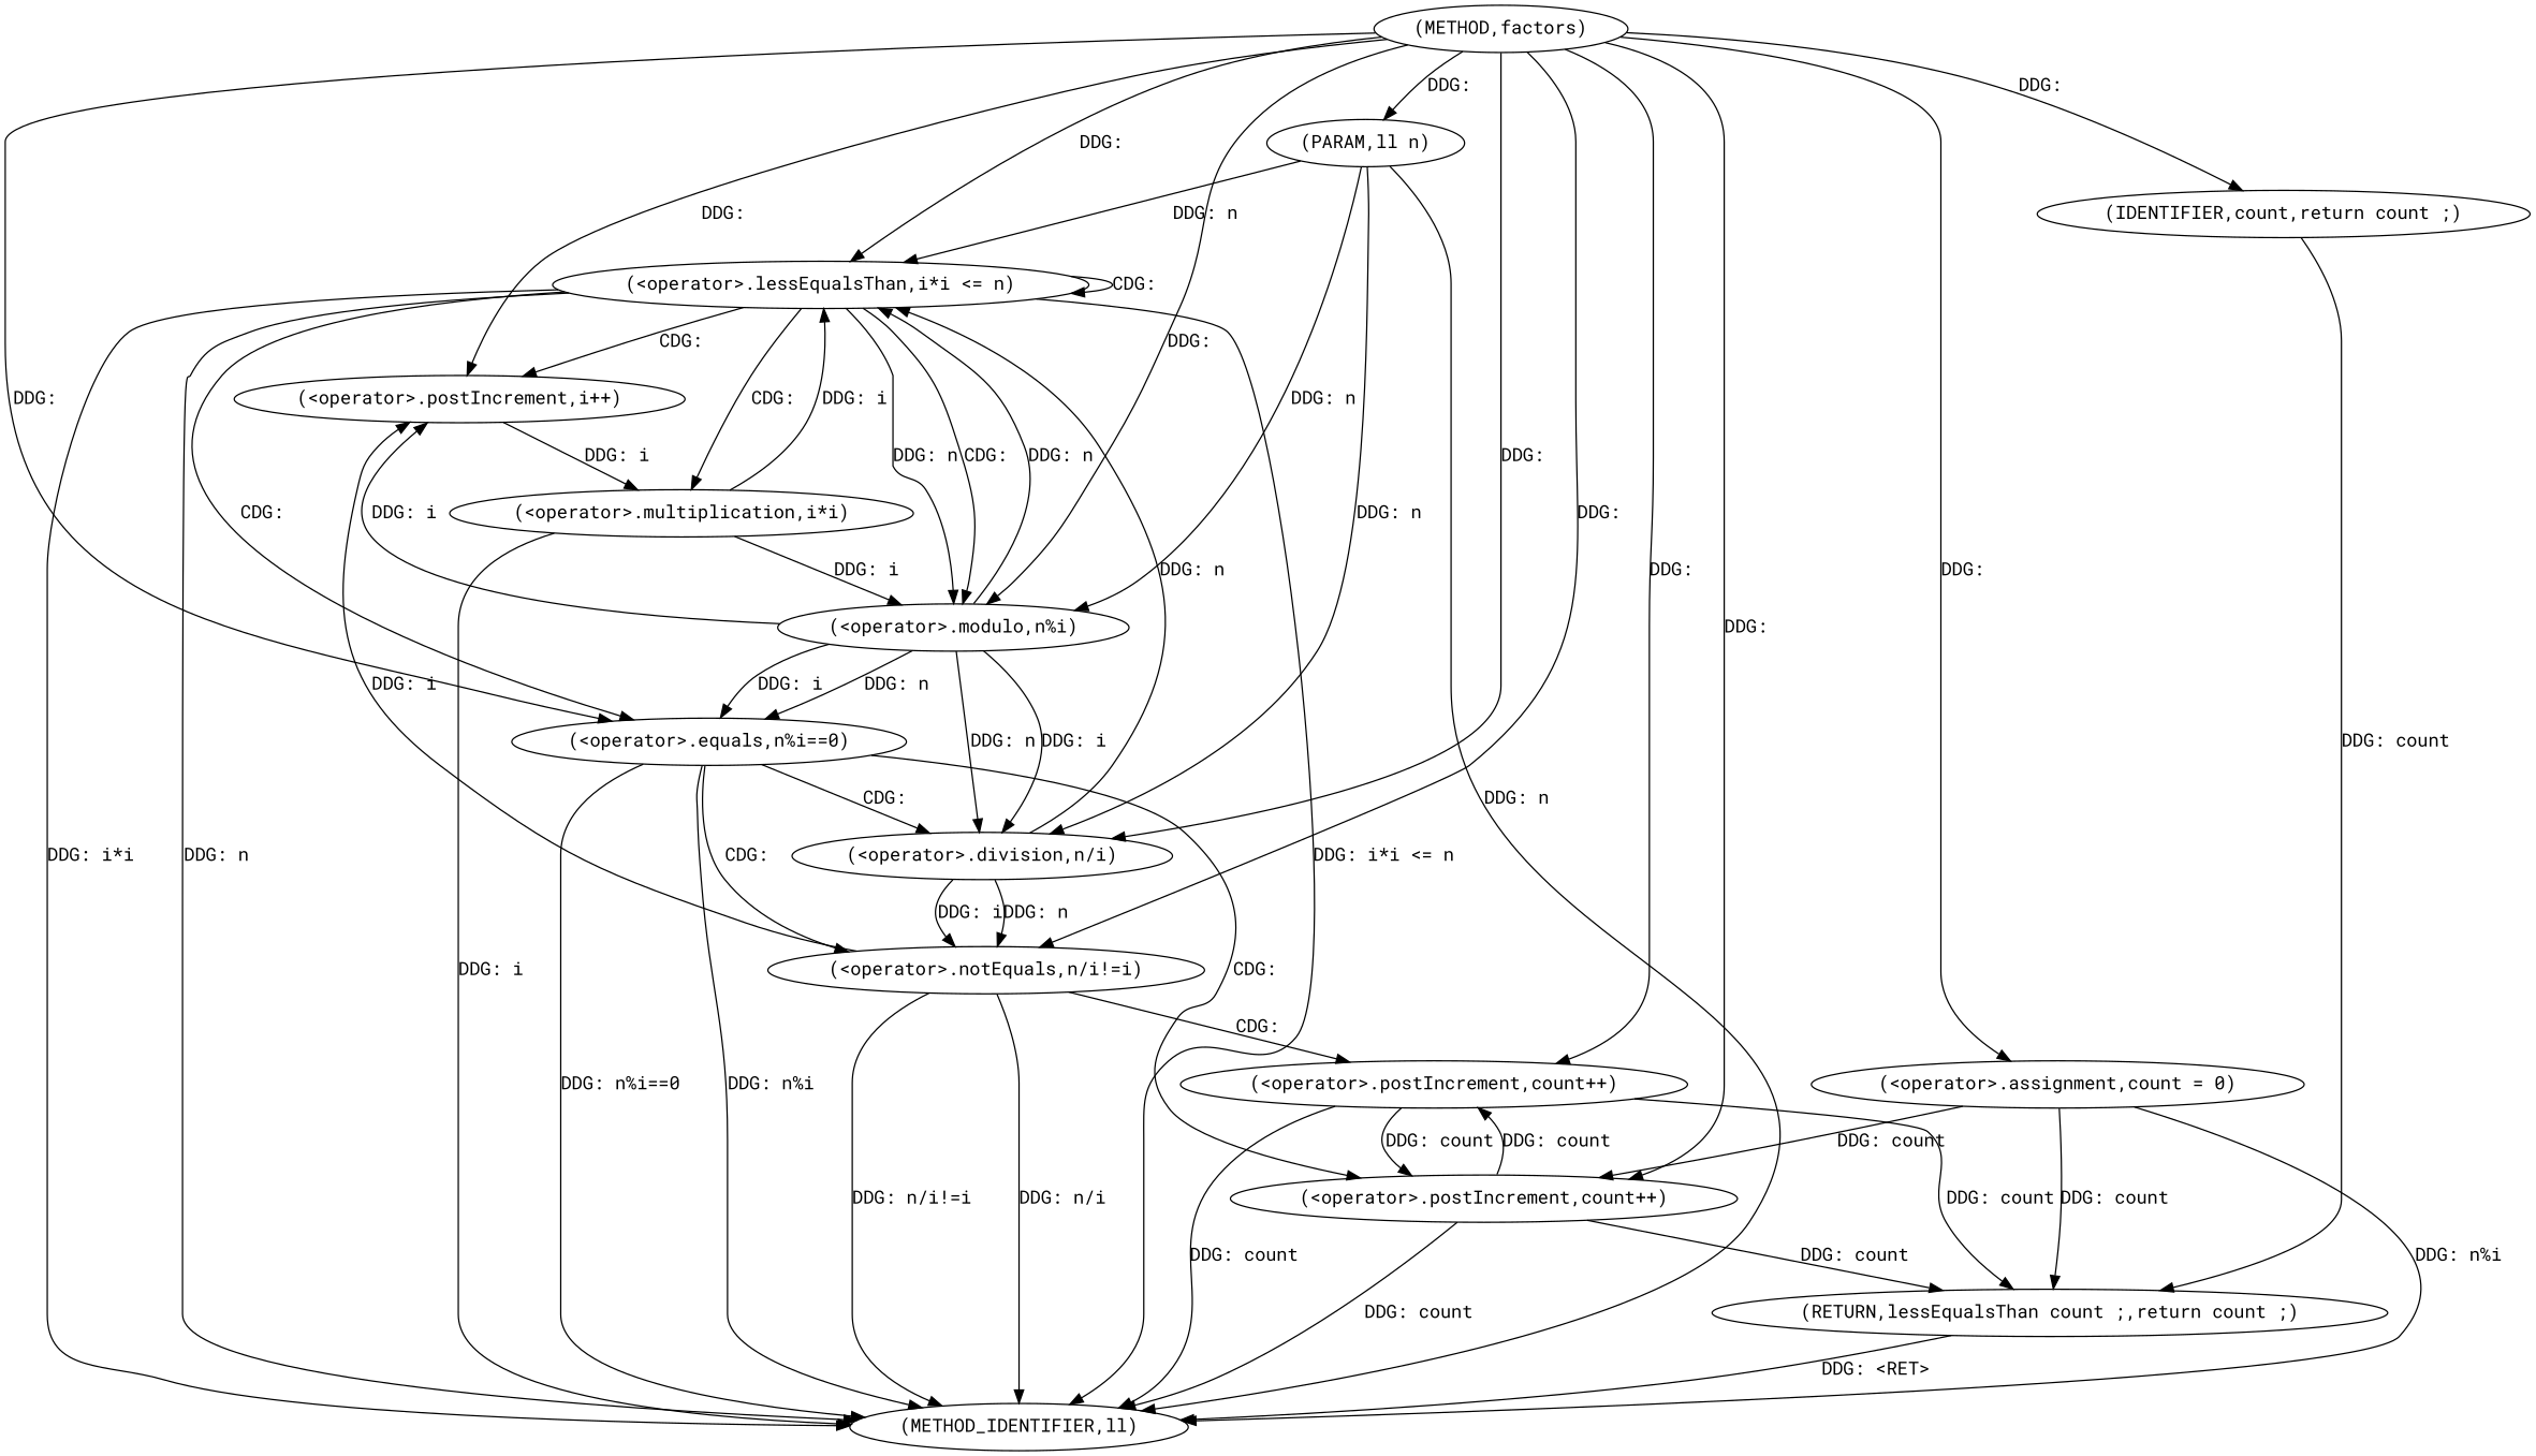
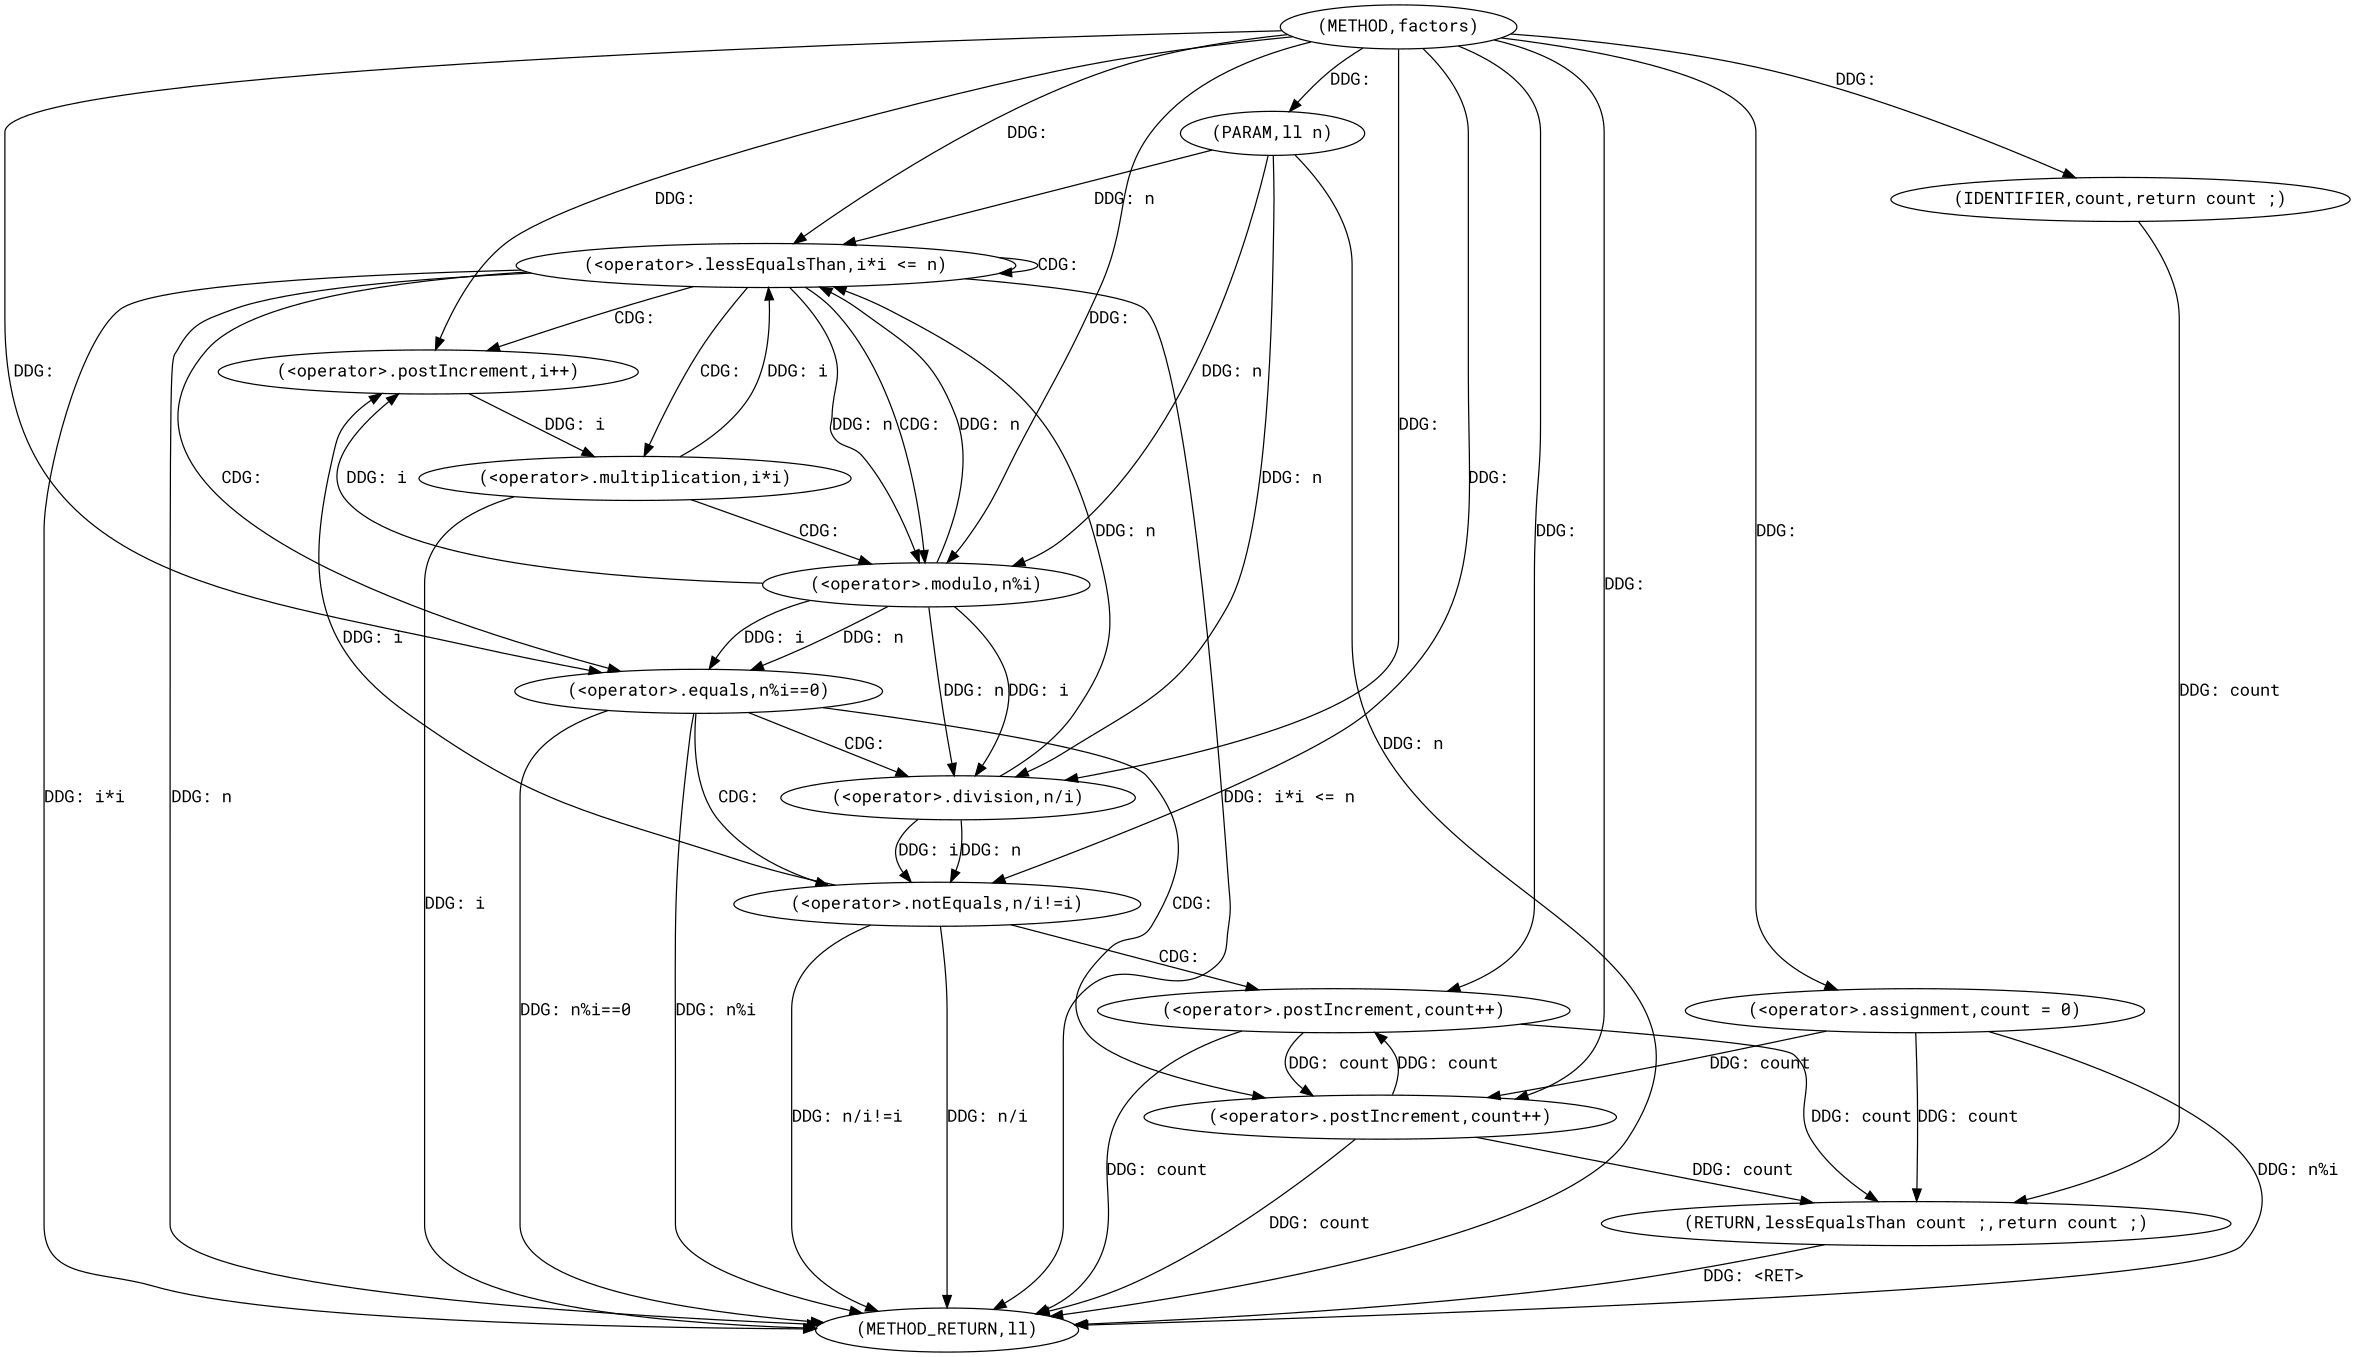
  digraph {
    fontname="Roboto Mono"
    node [fontname="Roboto Mono"]
    edge [fontname="Roboto Mono"]
    n1 [label="(METHOD,factors)"]
    n2 [label="(PARAM,ll n)"]
    n3 [label="(<operator>.assignment,count = 0)"]
    n4 [label="(<operator>.lessEqualsThan,i*i <= n)"]
    n5 [label="(<operator>.postIncrement,i++)"]
    n6 [label="(IDENTIFIER,count,return count ;)"]
    n7 [label="(<operator>.equals,n%i==0)"]
    n8 [label="(<operator>.postIncrement,count++)"]
    n9 [label="(<operator>.modulo,n%i)"]
    n10 [label="(<operator>.notEquals,n/i!=i)"]
    n11 [label="(<operator>.postIncrement,count++)"]
    n12 [label="(<operator>.division,n/i)"]
-   n13 [label="(METHOD_IDENTIFIER,ll)"]
+   n13 [label="(METHOD_RETURN,ll)"]
    n14 [label="(RETURN,lessEqualsThan count ;,return count ;)"]
    n15 [label="(<operator>.multiplication,i*i)"]
    n1 -> n2 [label="DDG: "]
    n1 -> n3 [label="DDG: "]
    n1 -> n4 [label="DDG: "]
    n1 -> n5 [label="DDG: "]
    n1 -> n6 [label="DDG: "]
    n1 -> n7 [label="DDG: "]
    n1 -> n8 [label="DDG: "]
    n1 -> n9 [label="DDG: "]
    n1 -> n10 [label="DDG: "]
    n1 -> n11 [label="DDG: "]
    n1 -> n12 [label="DDG: "]
    n2 -> n4 [label="DDG: n"]
    n2 -> n9 [label="DDG: n"]
    n2 -> n12 [label="DDG: n"]
    n2 -> n13 [label="DDG: n"]
    n3 -> n8 [label="DDG: count"]
    n3 -> n13 [label="DDG: n%i"]
    n3 -> n14 [label="DDG: count"]
    n4 -> n4 [label="CDG: "]
    n4 -> n5 [label="CDG: "]
    n4 -> n7 [label="CDG: "]
    n4 -> n9 [label="DDG: n"]
    n4 -> n9 [label="CDG: "]
    n4 -> n13 [label="DDG: i*i"]
    n4 -> n13 [label="DDG: n"]
    n4 -> n13 [label="DDG: i*i <= n"]
    n4 -> n15 [label="CDG: "]
    n5 -> n15 [label="DDG: i"]
    n6 -> n14 [label="DDG: count"]
    n7 -> n8 [label="CDG: "]
    n7 -> n10 [label="CDG: "]
    n7 -> n12 [label="CDG: "]
    n7 -> n13 [label="DDG: n%i"]
    n7 -> n13 [label="DDG: n%i==0"]
    n8 -> n11 [label="DDG: count"]
    n8 -> n13 [label="DDG: count"]
    n8 -> n14 [label="DDG: count"]
    n9 -> n4 [label="DDG: n"]
    n9 -> n5 [label="DDG: i"]
    n9 -> n7 [label="DDG: i"]
    n9 -> n7 [label="DDG: n"]
    n9 -> n12 [label="DDG: n"]
    n9 -> n12 [label="DDG: i"]
    n10 -> n5 [label="DDG: i"]
    n10 -> n11 [label="CDG: "]
    n10 -> n13 [label="DDG: n/i"]
    n10 -> n13 [label="DDG: n/i!=i"]
    n11 -> n8 [label="DDG: count"]
    n11 -> n13 [label="DDG: count"]
    n11 -> n14 [label="DDG: count"]
    n12 -> n4 [label="DDG: n"]
    n12 -> n10 [label="DDG: i"]
    n12 -> n10 [label="DDG: n"]
    n14 -> n13 [label="DDG: <RET>"]
    n15 -> n4 [label="DDG: i"]
-   n15 -> n9 [label="DDG: i"]
+   n15 -> n9 [label="CDG: "]
    n15 -> n13 [label="DDG: i"]
  }
